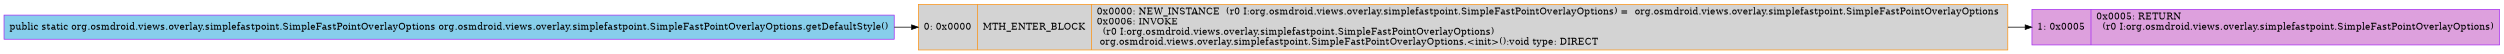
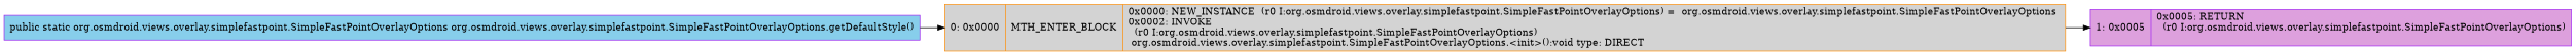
  digraph {
    rankdir=LR
    node [shape=record style=filled color=purple]
-   n1 [label="{0\:\ 0x0000|MTH_ENTER_BLOCK\l|0x0000: NEW_INSTANCE  (r0 I:org.osmdroid.views.overlay.simplefastpoint.SimpleFastPointOverlayOptions) =  org.osmdroid.views.overlay.simplefastpoint.SimpleFastPointOverlayOptions \l0x0006: INVOKE  \l  (r0 I:org.osmdroid.views.overlay.simplefastpoint.SimpleFastPointOverlayOptions)\l org.osmdroid.views.overlay.simplefastpoint.SimpleFastPointOverlayOptions.\<init\>():void type: DIRECT \l}" fillcolor=lightgrey color=darkorange]
+   n1 [label="{0\:\ 0x0000|MTH_ENTER_BLOCK\l|0x0000: NEW_INSTANCE  (r0 I:org.osmdroid.views.overlay.simplefastpoint.SimpleFastPointOverlayOptions) =  org.osmdroid.views.overlay.simplefastpoint.SimpleFastPointOverlayOptions \l0x0002: INVOKE  \l  (r0 I:org.osmdroid.views.overlay.simplefastpoint.SimpleFastPointOverlayOptions)\l org.osmdroid.views.overlay.simplefastpoint.SimpleFastPointOverlayOptions.\<init\>():void type: DIRECT \l}" fillcolor=lightgrey color=darkorange]
    n2 [label="{1\:\ 0x0005|0x0005: RETURN  \l  (r0 I:org.osmdroid.views.overlay.simplefastpoint.SimpleFastPointOverlayOptions)\l \l}" fillcolor=plum]
    n3 [label="{public static org.osmdroid.views.overlay.simplefastpoint.SimpleFastPointOverlayOptions org.osmdroid.views.overlay.simplefastpoint.SimpleFastPointOverlayOptions.getDefaultStyle() }" fillcolor=skyblue]
    n1 -> n2
    n3 -> n1
  }
